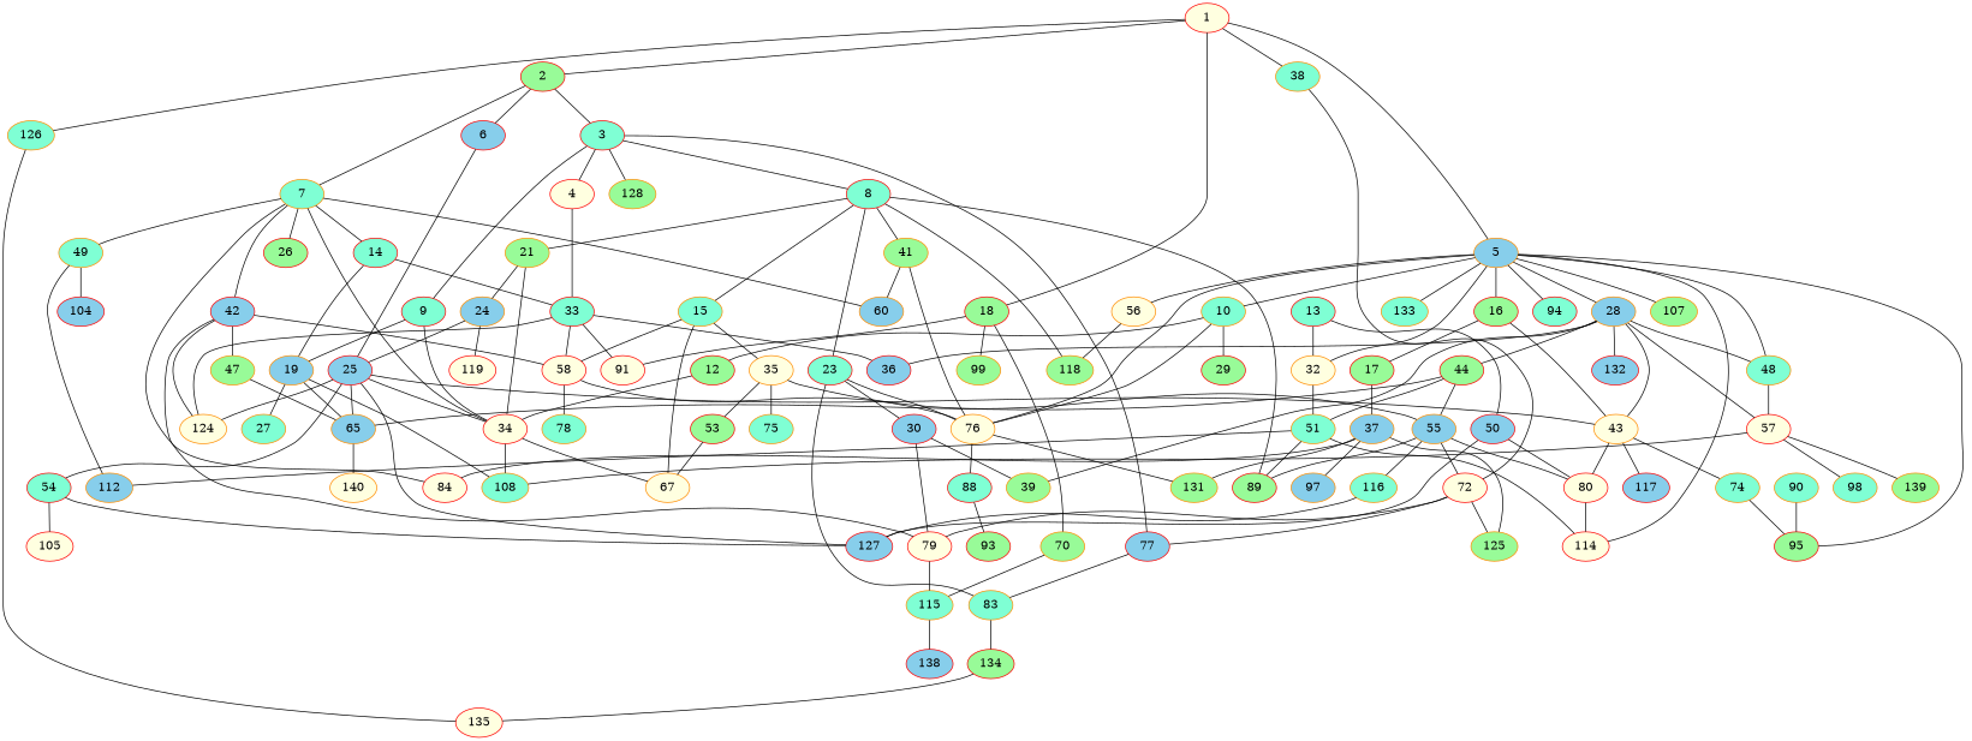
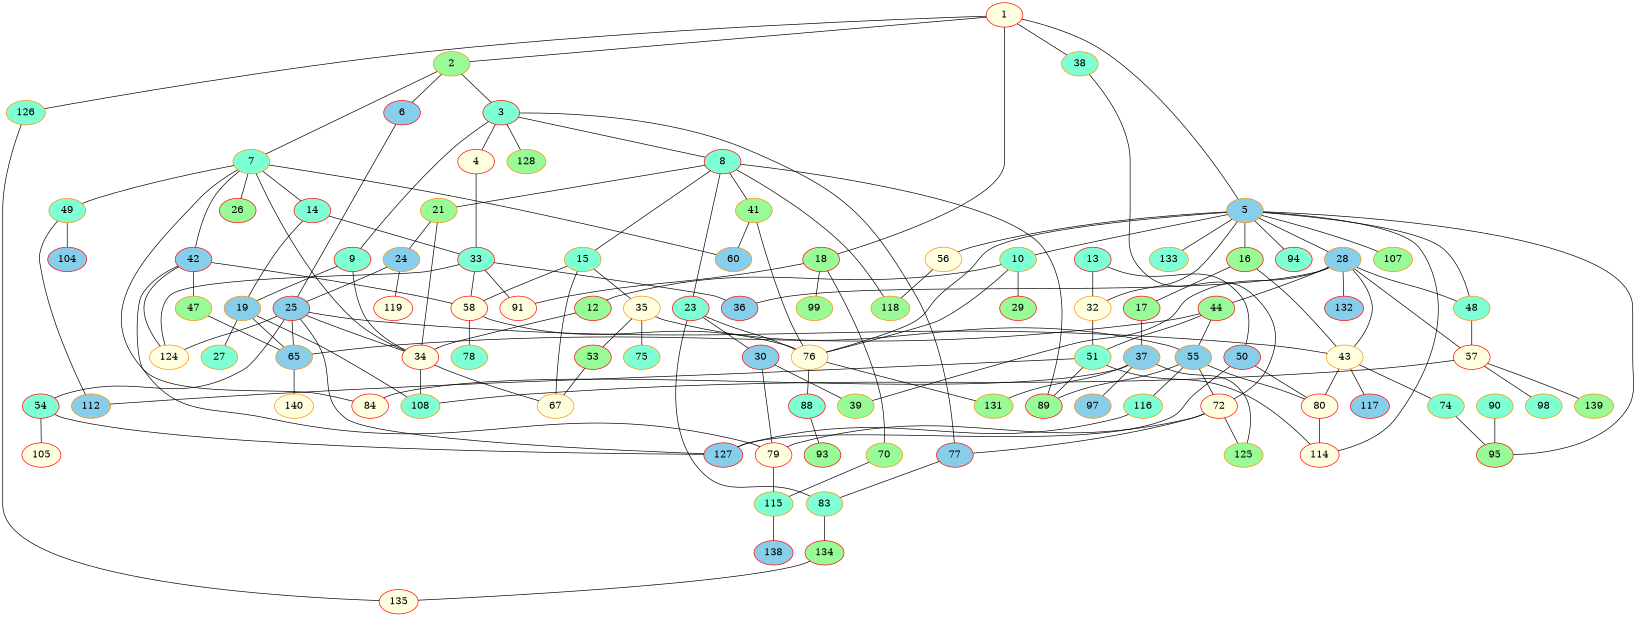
  graph {
    node [color=darkorange fillcolor=aquamarine style=filled]
-   2 [color=red fillcolor=palegreen super="+63"]
+   2 [fillcolor=palegreen super="+63"]
    3 [color=red super="+66"]
    6 [color=red fillcolor=skyblue super="+106"]
    7 [super="+22"]
    1 [color=red fillcolor=lightyellow]
    5 [fillcolor=skyblue super="+11"]
    18 [color=red fillcolor=palegreen super="+40"]
    38 [super="+46"]
    126
    10
    16 [color=red fillcolor=palegreen]
    28 [fillcolor=skyblue super="+31"]
    32 [fillcolor=lightyellow super="+61"]
    48
    56 [fillcolor=lightyellow]
    76 [fillcolor=lightyellow super="+82"]
    94 [color=red]
    95 [color=red fillcolor=palegreen]
    107 [fillcolor=palegreen]
    114 [color=red fillcolor=lightyellow super="+123"]
    133
    70 [fillcolor=palegreen]
    91 [color=red fillcolor=lightyellow super="+130"]
    99 [fillcolor=palegreen]
    72 [color=red fillcolor=lightyellow super="+110"]
    135 [color=red fillcolor=lightyellow]
    4 [color=red fillcolor=lightyellow]
    8 [color=red super="+20"]
    9 [color=red super="+64"]
    77 [color=red fillcolor=skyblue super="+87"]
    128 [fillcolor=palegreen]
    25 [color=red fillcolor=skyblue super="+73"]
    14 [color=red super="+68"]
    26 [color=red fillcolor=palegreen]
    34 [color=red fillcolor=lightyellow super="+45"]
    42 [color=red fillcolor=skyblue super="+109"]
    49
    60 [fillcolor=skyblue]
    84 [color=red fillcolor=lightyellow super="+122"]
    33 [color=red]
    15 [super="+59"]
    21 [fillcolor=palegreen]
    23 [color=red]
    41 [fillcolor=palegreen]
    89 [color=red fillcolor=palegreen super="+96"]
    118 [fillcolor=palegreen]
    19 [fillcolor=skyblue super="+81"]
    83
    58 [color=red fillcolor=lightyellow super="+62"]
    124 [fillcolor=lightyellow]
    36 [color=red fillcolor=skyblue super="+71"]
    12 [color=red fillcolor=palegreen]
    29 [color=red fillcolor=palegreen]
    13 [color=red super="+69"]
    50 [color=red fillcolor=skyblue]
    17 [color=red fillcolor=palegreen]
    43 [fillcolor=lightyellow super="+85"]
    39 [fillcolor=palegreen]
    44 [color=red fillcolor=palegreen]
    57 [color=red fillcolor=lightyellow super="+100"]
    132 [color=red fillcolor=skyblue]
    51 [super="+120"]
    131 [fillcolor=palegreen]
    88 [color=red super="+121"]
    65 [fillcolor=skyblue super="+113"]
    54 [color=red]
    127 [color=red fillcolor=skyblue super="+136"]
    67 [fillcolor=lightyellow super="+86"]
    108 [super="+129"]
    79 [color=red fillcolor=lightyellow super="+92"]
    47 [fillcolor=palegreen]
    104 [color=red fillcolor=skyblue]
    112 [fillcolor=skyblue]
    35 [fillcolor=lightyellow super="+52"]
    24 [fillcolor=skyblue super="+101"]
    30 [color=red fillcolor=skyblue]
    27
    80 [color=red fillcolor=lightyellow super="+111"]
    53 [color=red fillcolor=palegreen]
    55 [fillcolor=skyblue super="+103"]
    75
    78
    37 [fillcolor=skyblue super="+102"]
    74
    117 [color=red fillcolor=skyblue]
    97 [fillcolor=skyblue]
    125 [fillcolor=palegreen]
    115 [super="+137"]
    140 [fillcolor=lightyellow]
    119 [color=red fillcolor=lightyellow]
    134 [color=red fillcolor=palegreen]
    105 [color=red fillcolor=lightyellow]
    98
    139 [fillcolor=palegreen]
    116
    138 [color=red fillcolor=skyblue]
    90
    93 [color=red fillcolor=palegreen]
    2 -- 3
    2 -- 6
    2 -- 7
    3 -- 4
    3 -- 8
    3 -- 9
    3 -- 77
    3 -- 128
    6 -- 25
    7 -- 14
    7 -- 26
    7 -- 34
    7 -- 42
    7 -- 49
    7 -- 60
    7 -- 84
    1 -- 2
    1 -- 5
    1 -- 18
    1 -- 38
    1 -- 126
    5 -- 10
    5 -- 16
    5 -- 28
    5 -- 32
    5 -- 48
    5 -- 56
    5 -- 76
    5 -- 94
    5 -- 95
    5 -- 107
    5 -- 114
    5 -- 133
    18 -- 70
    18 -- 91
    18 -- 99
    38 -- 72
    126 -- 135
    10 -- 76
    10 -- 12
    10 -- 29
    16 -- 17
    16 -- 43
    28 -- 48
    28 -- 36
    28 -- 43
    28 -- 39
    28 -- 44
    28 -- 57
    28 -- 132
    32 -- 51
    48 -- 57
    56 -- 118
    76 -- 131
    76 -- 88
    70 -- 115
    72 -- 77
    72 -- 79
    72 -- 125
    4 -- 33
    8 -- 15
    8 -- 21
    8 -- 23
    8 -- 41
    8 -- 89 [weight=2]
    8 -- 118
    9 -- 34
    9 -- 19
    77 -- 83
    25 -- 34
    25 -- 124
    25 -- 43
    25 -- 65
    25 -- 54
    25 -- 127
    14 -- 33
    14 -- 19
    34 -- 67
    34 -- 108
    42 -- 58
    42 -- 124
    42 -- 79
    42 -- 47
    49 -- 104
    49 -- 112
    33 -- 91
    33 -- 58
    33 -- 124
    33 -- 36
    15 -- 58
    15 -- 67
    15 -- 35
    21 -- 34
    21 -- 24
    23 -- 76
    23 -- 83
    23 -- 30
    41 -- 76
    41 -- 60
    19 -- 65
    19 -- 108
    19 -- 27
    83 -- 134
    58 -- 76
    58 -- 78
    12 -- 34
    13 -- 32
    13 -- 50
    50 -- 127
    50 -- 80
    17 -- 37
    43 -- 80
    43 -- 74
    43 -- 117
    44 -- 51
    44 -- 65
    44 -- 55
    57 -- 108
    57 -- 98
    57 -- 139
    51 -- 114
    51 -- 89
    51 -- 112
    88 -- 93
    65 -- 140
    54 -- 127
    54 -- 105
    79 -- 115
    47 -- 65
    35 -- 53
    35 -- 55
    35 -- 75
    24 -- 25
    24 -- 119
    30 -- 39
    30 -- 79
    80 -- 114
    53 -- 67
    55 -- 72
    55 -- 89
    55 -- 80 [weight=2]
    55 -- 116
    37 -- 84
    37 -- 131
    37 -- 97
    37 -- 125
    74 -- 95
    115 -- 138
    134 -- 135
    116 -- 127
    90 -- 95
  }
